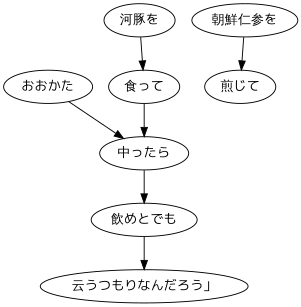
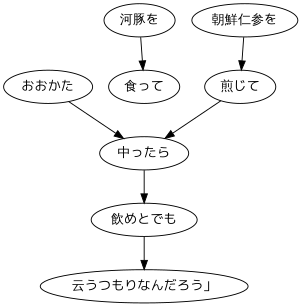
  digraph {
    fontname="Liberation Mono"
    node [fontname="Liberation Mono"]
    edge [fontname="Liberation Mono"]
    n1 [label="おおかた"]
    n2 [label="中ったら"]
    n3 [label="食って"]
    n4 [label="河豚を"]
    n5 [label="飲めとでも"]
    n6 [label="云うつもりなんだろう」"]
    n7 [label="朝鮮仁参を"]
    n8 [label="煎じて"]
    n1 -> n2
    n2 -> n5
-   n3 -> n2
+   n8 -> n2
    n4 -> n3
    n5 -> n6
    n7 -> n8
  }
